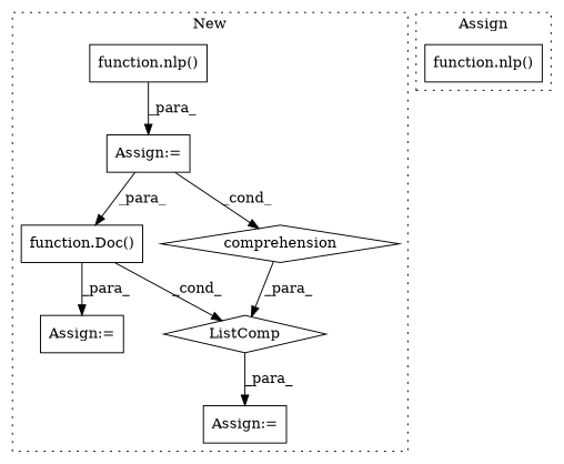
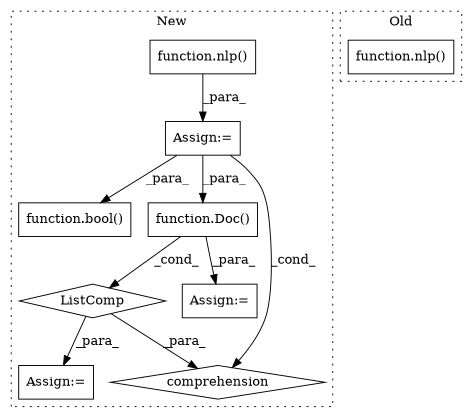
  digraph {
    node [a=75 l=3 shape=box]
    n1 [l="4,1" label="function.nlp()" s="3622,3630"]
    n2 [a=68 label="Assign:=" s=3619]
+   n3 [l="5,1" label="function.bool()" s="3646,3664"]
    n4 [l="13,130" label="function.Doc()" s="3696,3724"]
    n5 [a=106 l=40 label=ListComp s=3645 shape=diamond]
    n6 [a=68 label="Assign:=" s=3693]
    n7 [a=68 label="Assign:=" s=3642]
    n8 [a=45 label=comprehension s=3666 shape=diamond]
    n9 [l="13,6" label="function.nlp()" s="1048,1158"]
    subgraph cluster_1 {
      label=New
      style=dotted
      n1
      n2
+     n3
      n4
      n5
      n6
      n7
      n8
    }
    subgraph cluster_2 {
-     label=Assign
+     label=Old
      style=dotted
      n9
    }
    n1 -> n2 [label=_para_]
+   n2 -> n3 [label=_para_]
    n2 -> n4 [label=_para_]
    n2 -> n8 [label=_cond_]
    n4 -> n5 [label=_cond_]
    n4 -> n6 [label=_para_]
    n5 -> n7 [label=_para_]
-   n8 -> n5 [label=_para_]
+   n5 -> n8 [label=_para_]
  }
